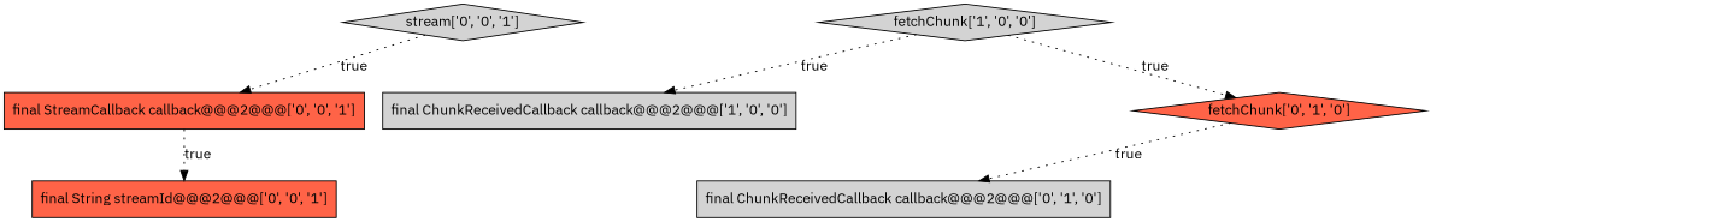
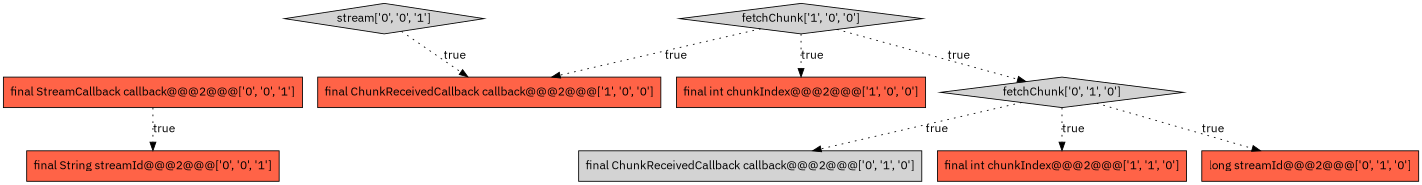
  digraph {
    fontname="IBM Plex Sans"
    node [fillcolor=tomato fontname="IBM Plex Sans" shape=box style=filled]
    edge [fontname="IBM Plex Sans" style=dotted]
    n1 [fillcolor=lightgray label="stream['0', '0', '1']" shape=diamond]
    n2 [label="final StreamCallback callback@@@2@@@['0', '0', '1']"]
    n3 [label="final String streamId@@@2@@@['0', '0', '1']"]
    n4 [fillcolor=lightgray label="final ChunkReceivedCallback callback@@@2@@@['0', '1', '0']"]
    n5 [fillcolor=lightgray label="fetchChunk['1', '0', '0']" shape=diamond]
-   n7 [fillcolor=lightgray label="final ChunkReceivedCallback callback@@@2@@@['1', '0', '0']"]
-   n8 [label="fetchChunk['0', '1', '0']" shape=diamond]
-   n1 -> n2 [label=true]
+   n6 [label="final int chunkIndex@@@2@@@['1', '0', '0']"]
+   n7 [label="final ChunkReceivedCallback callback@@@2@@@['1', '0', '0']"]
+   n8 [fillcolor=lightgray label="fetchChunk['0', '1', '0']" shape=diamond]
+   n9 [label="final int chunkIndex@@@2@@@['1', '1', '0']"]
+   n10 [label="long streamId@@@2@@@['0', '1', '0']"]
+   n1 -> n7 [label=true]
    n2 -> n3 [label=true]
+   n5 -> n6 [label=true]
    n5 -> n7 [label=true]
    n5 -> n8 [label=true]
    n8 -> n4 [label=true]
+   n8 -> n9 [label=true]
+   n8 -> n10 [label=true]
  }
